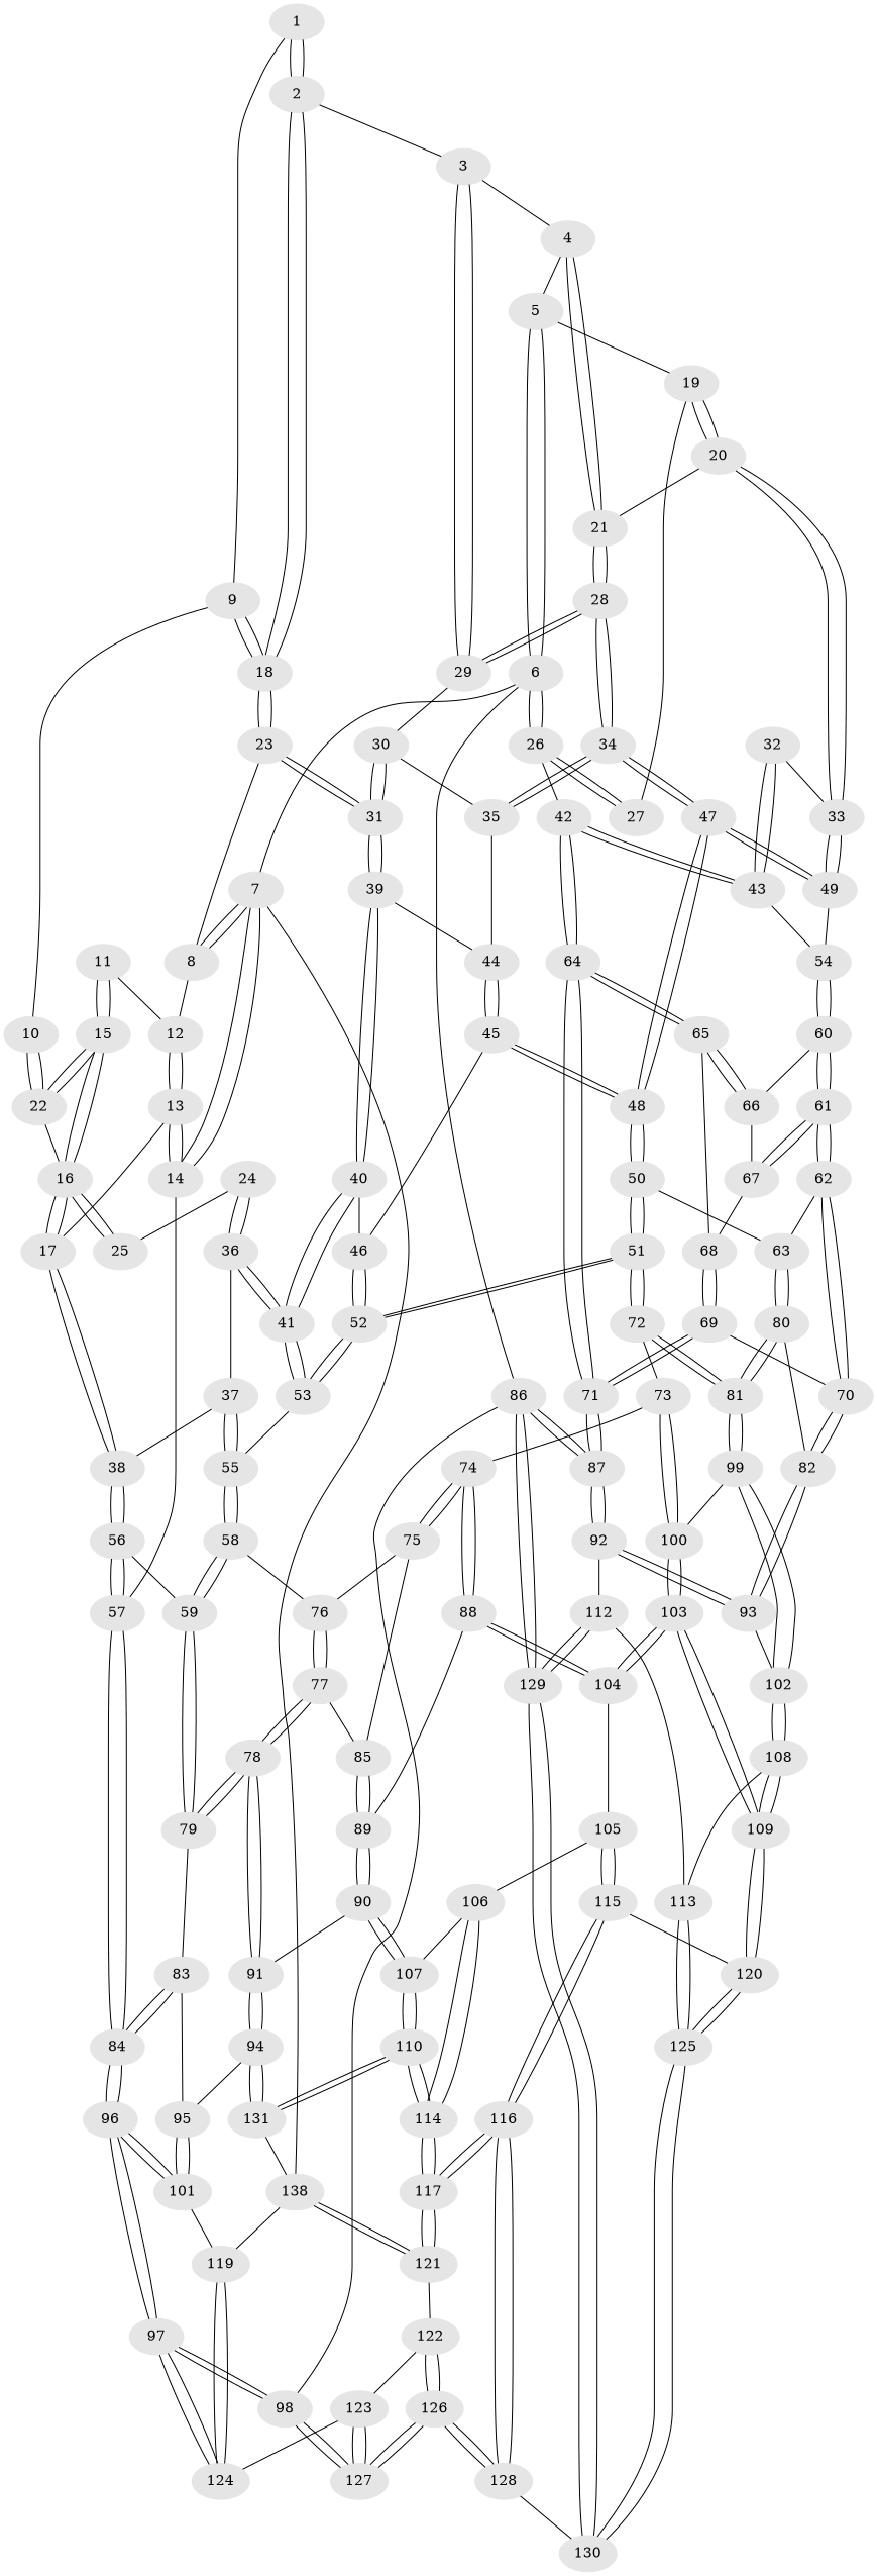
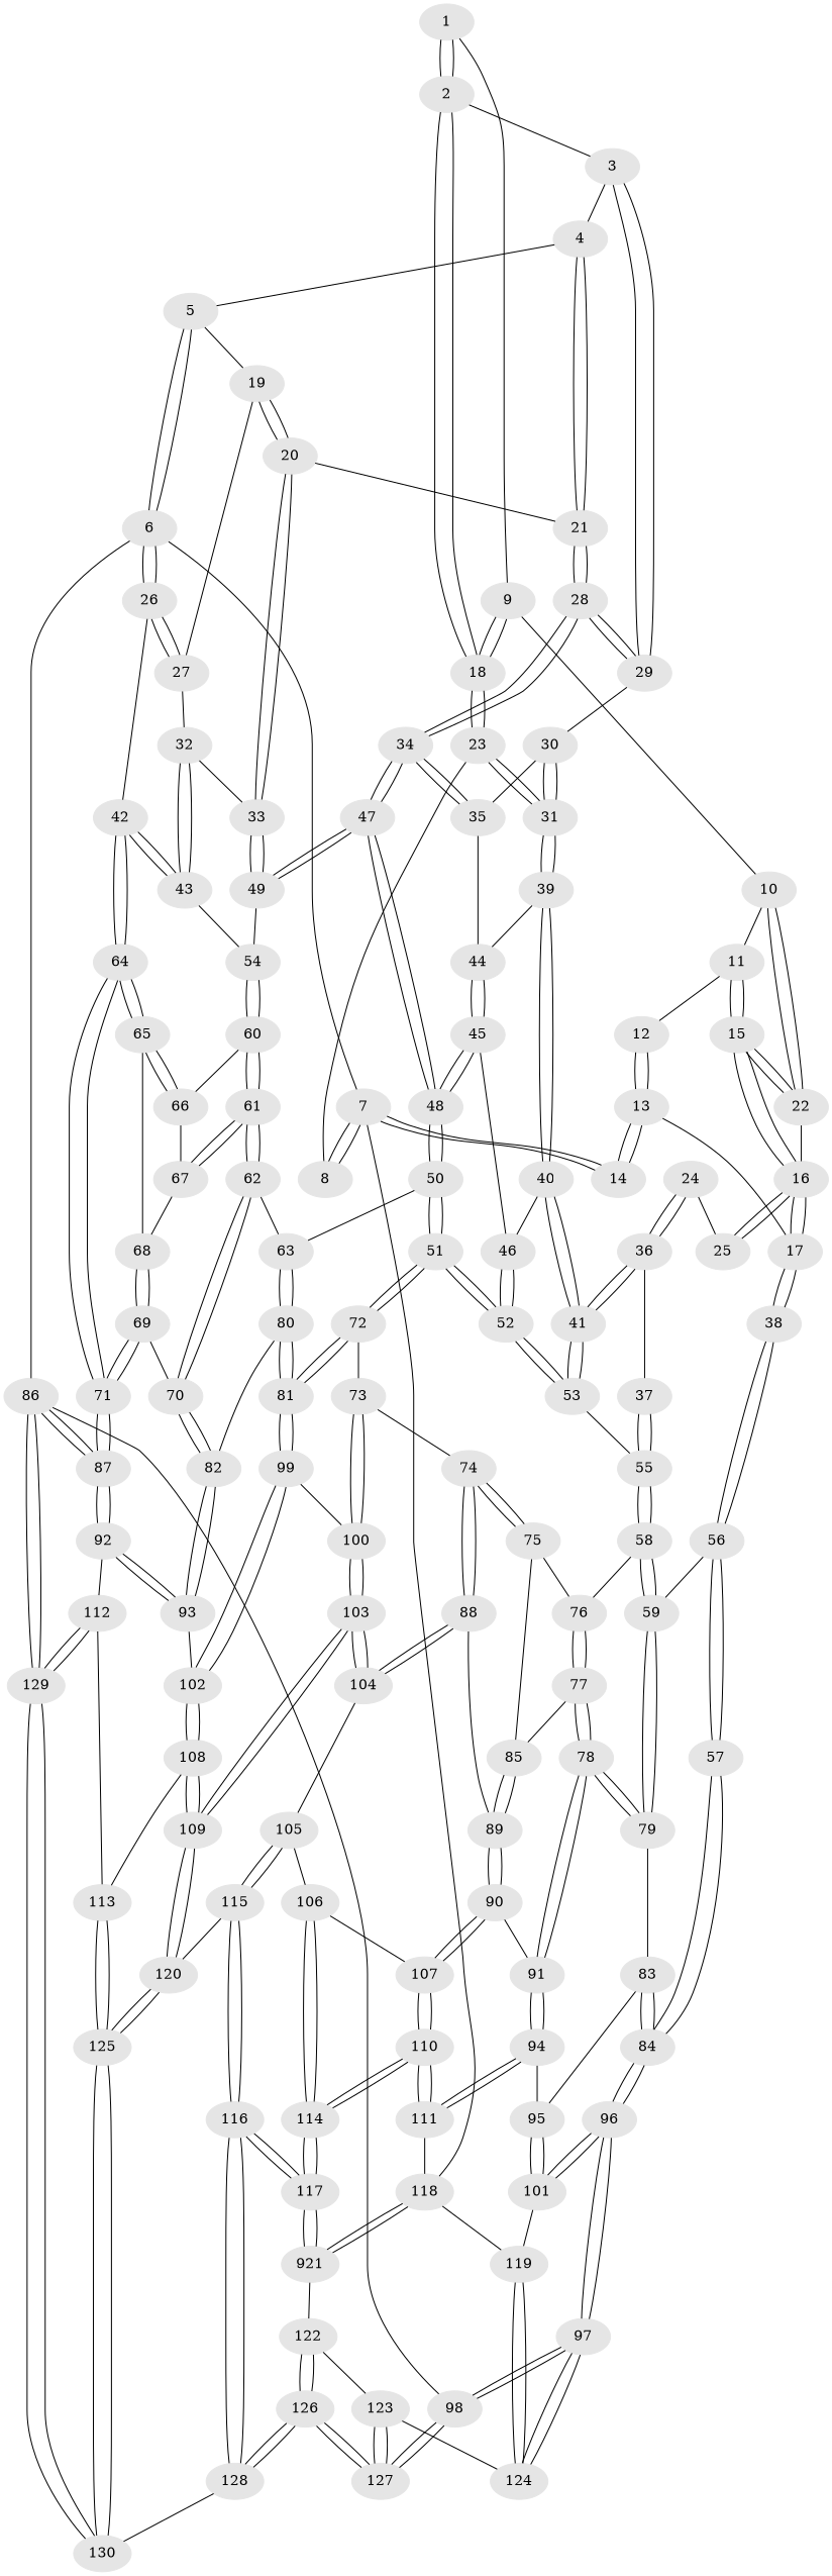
  graph {
    node [color=gray90 style=filled]
    1
    2
    9
    3
    18
    10
    4
    29
    23
    5
    21
    30
    6
    19
    28
    7
    26
    86
    20
    27
    8
    14
-   118 [label=138]
+   118
    42
    98
    87
    129
    12
    57
    127
    13
    11
    22
    15
    16
    17
    38
    84
    25
    56
    31
    33
    32
    49
    34
    24
    36
    39
    37
    41
    43
    64
    35
    47
    44
    40
    54
    48
    45
    55
    53
    58
    59
    46
    52
    65
    71
    60
    50
    51
    63
    72
    80
    73
    81
    61
    66
    76
    79
    96
    77
    83
    62
    67
    70
    68
    82
    69
    93
    92
    74
    100
    99
    75
    88
    103
    85
    89
    104
    78
    91
    94
    95
    102
    101
    97
    90
    130
    112
    105
    107
    110
-   111 [label=131]
+   111
    113
    108
    119
    124
    109
    120
    106
    115
    114
    116
    117
    125
-   121
+   121 [label=921]
    128
    122
    123
    126
    1 -- 2
    1 -- 2
    1 -- 9
    2 -- 3
    2 -- 18
    2 -- 18
    9 -- 18
    9 -- 18
    9 -- 10
    3 -- 4
    3 -- 29
    3 -- 29
    18 -- 23
    18 -- 23
+   10 -- 11
    10 -- 22
    10 -- 22
    4 -- 5
    4 -- 21
    4 -- 21
    29 -- 30
    23 -- 8
    23 -- 31
    23 -- 31
    5 -- 6
    5 -- 6
    5 -- 19
    21 -- 28
    21 -- 28
    30 -- 31
    30 -- 31
    30 -- 35
    6 -- 7
    6 -- 26
    6 -- 26
    6 -- 86
    19 -- 20
    19 -- 20
    19 -- 27
    28 -- 29
    28 -- 29
    28 -- 34
    28 -- 34
    7 -- 8
    7 -- 8
    7 -- 14
    7 -- 14
    7 -- 118
    26 -- 27
    26 -- 27
    26 -- 42
    86 -- 98
    86 -- 87
    86 -- 87
    86 -- 129
    86 -- 129
    20 -- 21
    20 -- 33
    20 -- 33
-   8 -- 12
-   14 -- 57
+   27 -- 32
    118 -- 119
    118 -- 121
    118 -- 121
    42 -- 43
    42 -- 43
    42 -- 64
    42 -- 64
    98 -- 127
    98 -- 127
    87 -- 92
    87 -- 92
    129 -- 130
    129 -- 130
    12 -- 13
    12 -- 13
    57 -- 84
    57 -- 84
    13 -- 14
    13 -- 14
    13 -- 17
    11 -- 12
    11 -- 15
    11 -- 15
    22 -- 16
    15 -- 22
    15 -- 22
    15 -- 16
    15 -- 16
    16 -- 17
    16 -- 17
    16 -- 25
    16 -- 25
    17 -- 38
    17 -- 38
    38 -- 56
    38 -- 56
    84 -- 96
    84 -- 96
    56 -- 57
    56 -- 57
    56 -- 59
    31 -- 39
    31 -- 39
    33 -- 49
    33 -- 49
    32 -- 33
    32 -- 43
    32 -- 43
    49 -- 54
    34 -- 35
    34 -- 35
    34 -- 47
    34 -- 47
    24 -- 25
    24 -- 36
    24 -- 36
    36 -- 37
    36 -- 41
    36 -- 41
    39 -- 44
    39 -- 40
    39 -- 40
-   37 -- 38
    37 -- 55
    37 -- 55
    41 -- 53
    41 -- 53
    43 -- 54
    64 -- 65
    64 -- 65
    64 -- 71
    64 -- 71
    35 -- 44
    47 -- 49
    47 -- 49
    47 -- 48
    47 -- 48
    44 -- 45
    44 -- 45
    40 -- 41
    40 -- 41
    40 -- 46
    54 -- 60
    54 -- 60
    48 -- 50
    48 -- 50
    45 -- 48
    45 -- 48
    45 -- 46
    55 -- 58
    55 -- 58
    53 -- 55
    58 -- 59
    58 -- 59
    58 -- 76
    59 -- 79
    59 -- 79
    46 -- 52
    46 -- 52
    52 -- 53
    52 -- 53
    65 -- 66
    65 -- 66
    65 -- 68
    71 -- 87
    71 -- 87
    60 -- 61
    60 -- 61
    60 -- 66
    50 -- 51
    50 -- 51
    50 -- 63
    51 -- 52
    51 -- 52
    51 -- 72
    51 -- 72
    63 -- 80
    63 -- 80
    72 -- 73
    72 -- 81
    72 -- 81
    80 -- 81
    80 -- 81
    80 -- 82
    73 -- 74
    73 -- 100
    73 -- 100
    81 -- 99
    81 -- 99
    61 -- 62
    61 -- 62
    61 -- 67
    61 -- 67
    66 -- 67
    76 -- 77
    76 -- 77
    79 -- 83
    96 -- 101
    96 -- 101
    96 -- 97
    96 -- 97
    77 -- 85
    77 -- 78
    77 -- 78
    83 -- 84
    83 -- 84
    83 -- 95
    62 -- 63
    62 -- 70
    62 -- 70
    67 -- 68
    70 -- 82
    70 -- 82
    68 -- 69
    68 -- 69
    82 -- 93
    82 -- 93
    69 -- 71
    69 -- 71
    69 -- 70
    93 -- 102
    92 -- 93
    92 -- 93
    92 -- 112
    74 -- 75
    74 -- 75
    74 -- 88
    74 -- 88
    100 -- 103
    100 -- 103
    99 -- 100
    99 -- 102
    99 -- 102
    75 -- 76
    75 -- 85
    88 -- 89
    88 -- 104
    88 -- 104
    103 -- 104
    103 -- 104
    103 -- 109
    103 -- 109
    85 -- 89
    85 -- 89
    89 -- 90
    89 -- 90
    104 -- 105
    78 -- 79
    78 -- 79
    78 -- 91
    78 -- 91
    91 -- 94
    91 -- 94
    94 -- 95
    94 -- 111
    94 -- 111
    95 -- 101
    95 -- 101
    102 -- 108
    102 -- 108
    101 -- 119
    97 -- 98
    97 -- 98
    97 -- 124
    97 -- 124
    90 -- 91
    90 -- 107
    90 -- 107
    112 -- 129
    112 -- 129
    112 -- 113
    105 -- 106
    105 -- 115
    105 -- 115
    107 -- 110
    107 -- 110
    110 -- 111
    110 -- 111
    110 -- 114
    110 -- 114
    111 -- 118
    113 -- 125
    113 -- 125
    108 -- 113
    108 -- 109
    108 -- 109
    119 -- 124
    119 -- 124
    109 -- 120
    109 -- 120
    120 -- 125
    120 -- 125
    106 -- 107
    106 -- 114
    106 -- 114
    115 -- 120
    115 -- 116
    115 -- 116
    114 -- 117
    114 -- 117
    116 -- 117
    116 -- 117
    116 -- 128
    116 -- 128
    117 -- 121
    117 -- 121
    125 -- 130
    125 -- 130
    121 -- 122
    128 -- 130
    122 -- 123
    122 -- 126
    122 -- 126
    123 -- 127
    123 -- 127
    123 -- 124
    126 -- 127
    126 -- 127
    126 -- 128
    126 -- 128
  }
